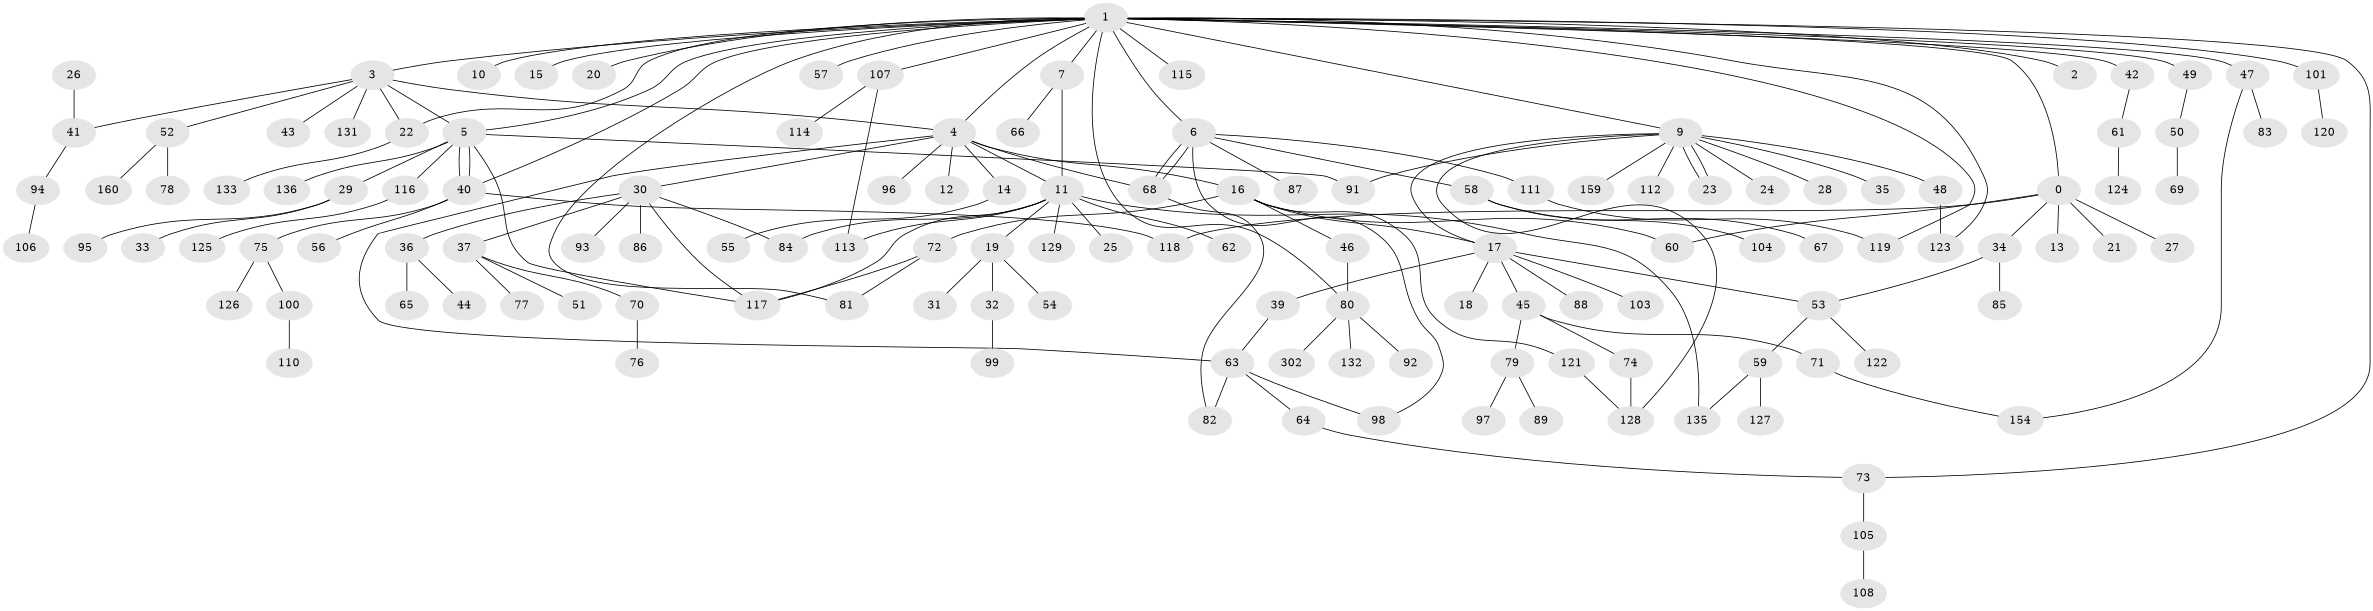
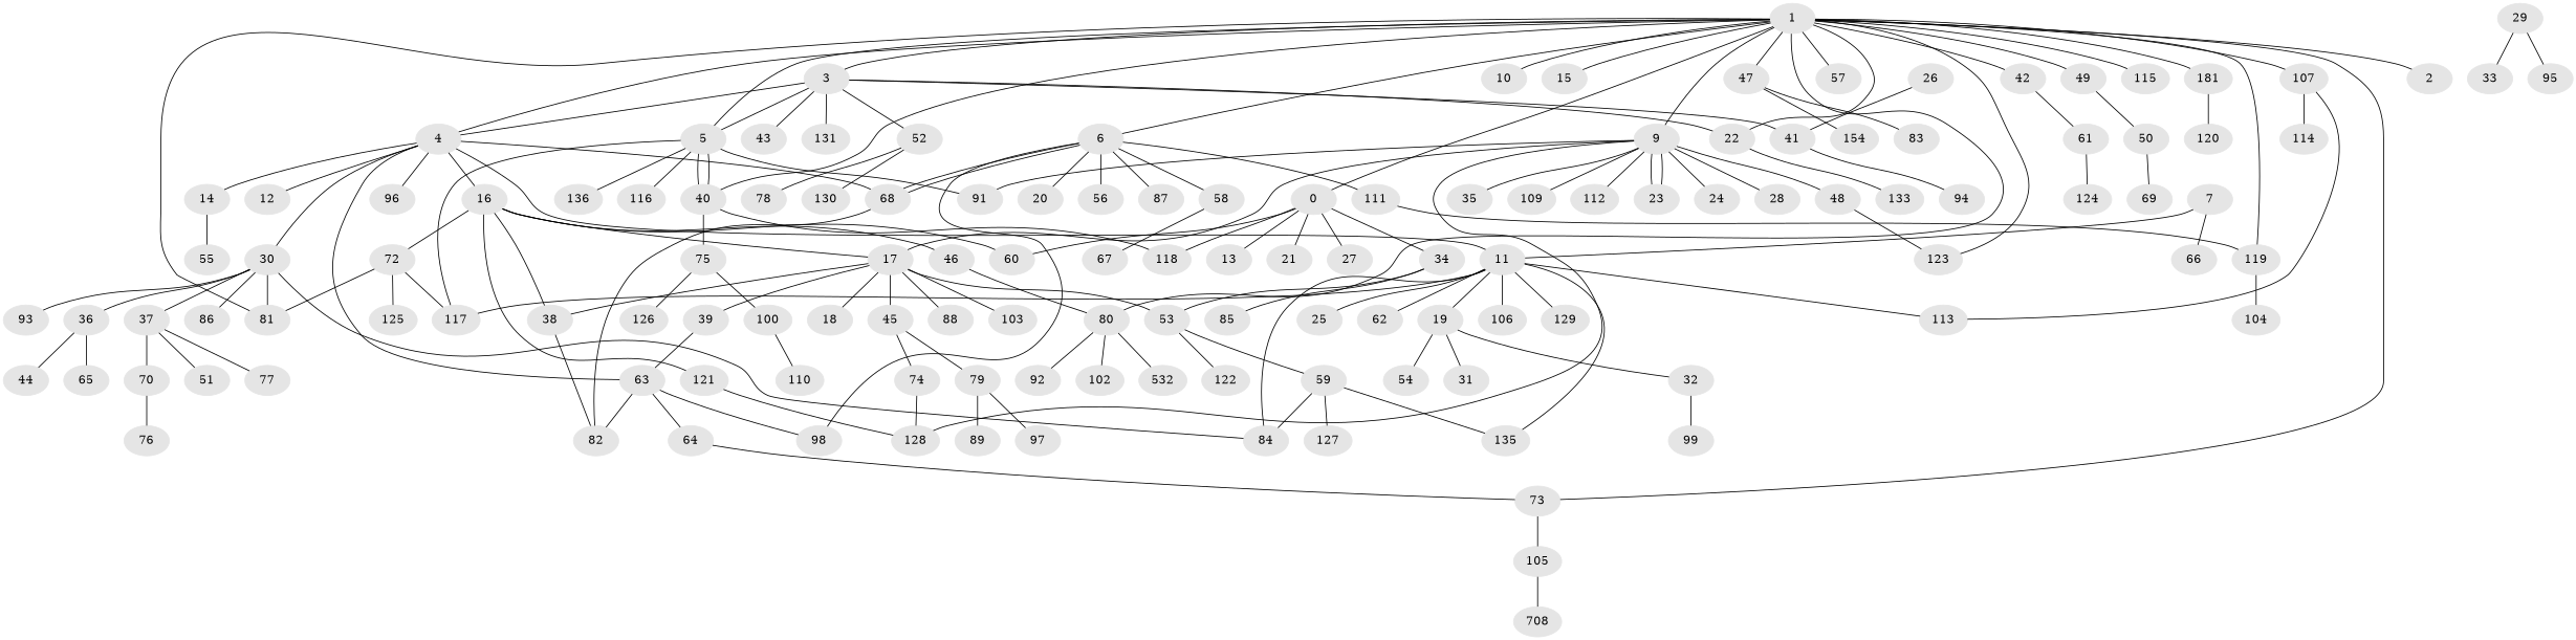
  graph {
    node [color=gray90 style=filled]
    1
    2
    3
    4
    5
    6
    7
    n8 [label=0]
    9
    10
    15
    20
    40
    42
    47
    49
    57
    73
    80
    81
-   101
+   101 [label=181]
    107
    115
    119
    123
    22
    41
    43
    52
    131
    11
    12
    14
    16
    30
    63
    96
    68
    29
    91
    116
    117
    136
    56
    58
    87
    98
    111
    66
    13
    21
    27
    34
    60
    118
    17
    23
    24
    28
    35
    48
-   109 [label=159]
+   109
    112
    128
    26
    75
    61
    83
    n69 [label=154]
    50
    105
    92
-   102 [label=302]
-   132
+   102
+   132 [label=532]
    120
    113
    114
    133
    94
    78
-   130 [label=160]
+   130
    19
    25
    62
    84
    106
    129
    135
    55
+   38
    46
    72
    121
    36
    37
    86
    93
    82
    64
    33
    95
    67
    104
    53
    85
    18
    39
    45
    88
    103
    31
    32
    54
    125
-   71
    74
    79
    59
    122
    99
    44
    65
    51
    70
    77
    76
    100
    126
    124
    89
    97
    69
    127
-   108
+   108 [label=708]
    110
    1 -- 2
    1 -- 3
    1 -- 4
    1 -- 5
    1 -- 6
-   1 -- 7
    1 -- n8
    1 -- 9
    1 -- 10
    1 -- 15
-   1 -- 20
+   6 -- 20
    1 -- 40
    1 -- 42
    1 -- 47
    1 -- 49
    1 -- 57
    1 -- 73
    1 -- 80
    1 -- 81
    1 -- 101
    1 -- 107
    1 -- 115
    1 -- 119
    1 -- 123
    1 -- 22
    3 -- 4
    3 -- 5
    3 -- 22
    3 -- 41
    3 -- 43
    3 -- 52
    3 -- 131
    4 -- 11
    4 -- 12
    4 -- 14
    4 -- 16
    4 -- 30
    4 -- 63
    4 -- 96
    4 -- 68
    5 -- 40
    5 -- 40
-   5 -- 29
    5 -- 91
    5 -- 116
    5 -- 117
    5 -- 136
    6 -- 68
    6 -- 68
-   40 -- 56
+   6 -- 56
    6 -- 58
    6 -- 87
    6 -- 98
    6 -- 111
    7 -- 11
    7 -- 66
    n8 -- 13
    n8 -- 21
    n8 -- 27
    n8 -- 34
    n8 -- 60
    n8 -- 118
    9 -- 91
    9 -- 17
    9 -- 23
    9 -- 23
    9 -- 24
    9 -- 28
    9 -- 35
    9 -- 48
    9 -- 109
    9 -- 112
    9 -- 128
    40 -- 118
    40 -- 75
    42 -- 61
    47 -- 83
    47 -- n69
    49 -- 50
    73 -- 105
    80 -- 92
    80 -- 102
    80 -- 132
    101 -- 120
    107 -- 113
    107 -- 114
    22 -- 133
    41 -- 94
    52 -- 78
    52 -- 130
    11 -- 117
    11 -- 113
    11 -- 19
    11 -- 25
    11 -- 62
    11 -- 84
-   94 -- 106
+   11 -- 106
    11 -- 129
    11 -- 135
    14 -- 55
    16 -- 60
    16 -- 17
+   16 -- 38
    16 -- 46
    16 -- 72
    16 -- 121
-   30 -- 117
+   30 -- 81
    30 -- 84
    30 -- 36
    30 -- 37
    30 -- 86
    30 -- 93
    63 -- 98
    63 -- 82
    63 -- 64
    68 -- 82
    29 -- 33
    29 -- 95
    58 -- 67
-   58 -- 104
+   119 -- 104
    111 -- 119
    34 -- 53
    34 -- 85
+   17 -- 38
    17 -- 53
    17 -- 18
    17 -- 39
    17 -- 45
    17 -- 88
    17 -- 103
    48 -- 123
    26 -- 41
    75 -- 100
    75 -- 126
    61 -- 124
    50 -- 69
    105 -- 108
    19 -- 31
    19 -- 32
    19 -- 54
+   38 -- 82
    46 -- 80
    72 -- 81
    72 -- 117
-   116 -- 125
+   72 -- 125
    121 -- 128
    36 -- 44
    36 -- 65
    37 -- 51
    37 -- 70
    37 -- 77
    64 -- 73
    53 -- 59
    53 -- 122
    39 -- 63
-   45 -- 71
    45 -- 74
    45 -- 79
    32 -- 99
-   71 -- n69
    74 -- 128
    79 -- 89
    79 -- 97
+   59 -- 84
    59 -- 135
    59 -- 127
    70 -- 76
    100 -- 110
  }
